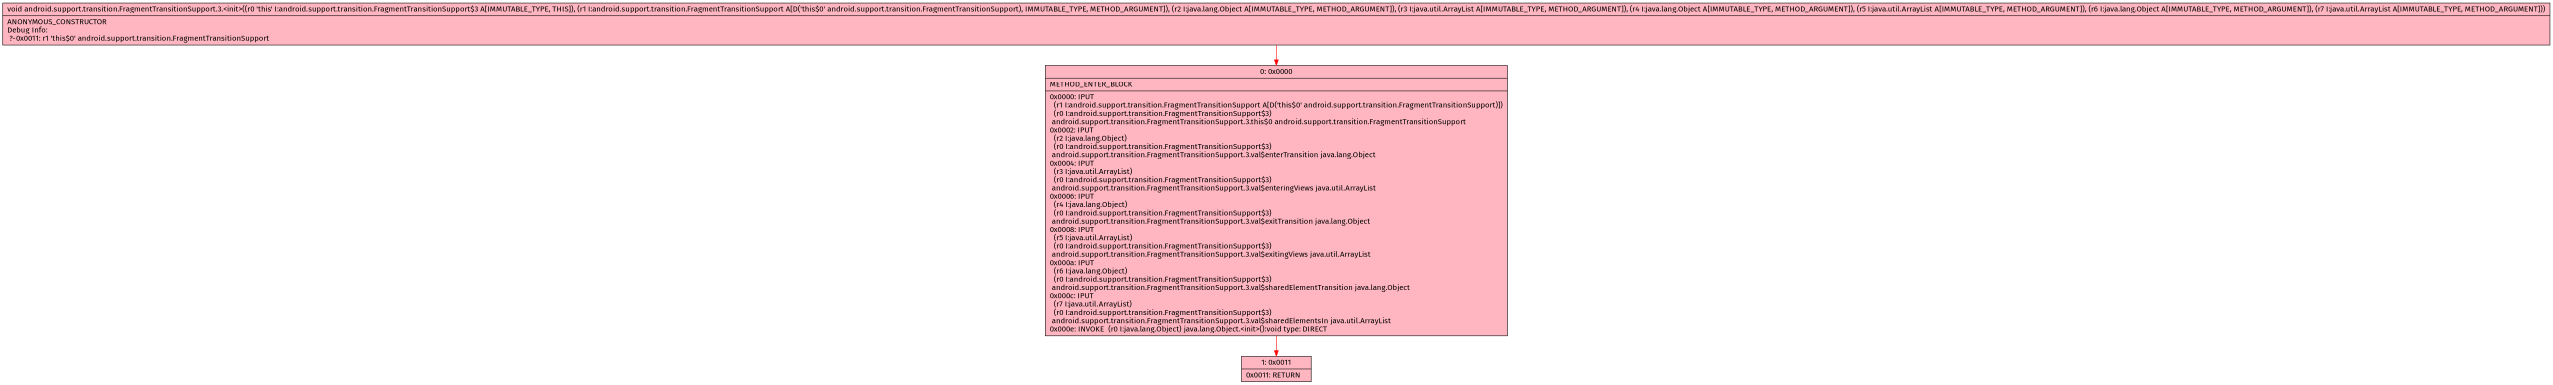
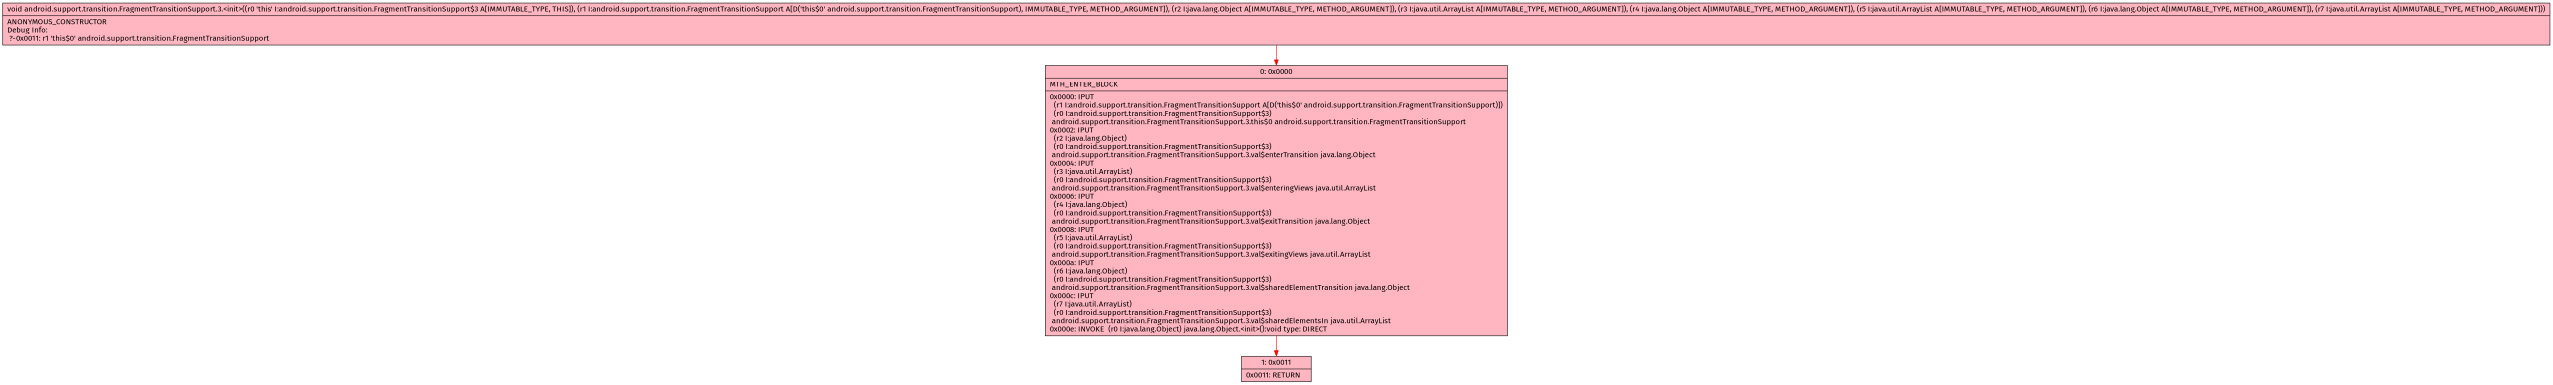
  digraph {
    fontname="Fira Sans"
    node [shape=record style=filled fillcolor=lightpink fontname="Fira Sans"]
    edge [color=red style=solid fontname="Fira Sans"]
-   n1 [label="{0\:\ 0x0000|METHOD_ENTER_BLOCK\l|0x0000: IPUT  \l  (r1 I:android.support.transition.FragmentTransitionSupport A[D('this$0' android.support.transition.FragmentTransitionSupport)])\l  (r0 I:android.support.transition.FragmentTransitionSupport$3)\l android.support.transition.FragmentTransitionSupport.3.this$0 android.support.transition.FragmentTransitionSupport \l0x0002: IPUT  \l  (r2 I:java.lang.Object)\l  (r0 I:android.support.transition.FragmentTransitionSupport$3)\l android.support.transition.FragmentTransitionSupport.3.val$enterTransition java.lang.Object \l0x0004: IPUT  \l  (r3 I:java.util.ArrayList)\l  (r0 I:android.support.transition.FragmentTransitionSupport$3)\l android.support.transition.FragmentTransitionSupport.3.val$enteringViews java.util.ArrayList \l0x0006: IPUT  \l  (r4 I:java.lang.Object)\l  (r0 I:android.support.transition.FragmentTransitionSupport$3)\l android.support.transition.FragmentTransitionSupport.3.val$exitTransition java.lang.Object \l0x0008: IPUT  \l  (r5 I:java.util.ArrayList)\l  (r0 I:android.support.transition.FragmentTransitionSupport$3)\l android.support.transition.FragmentTransitionSupport.3.val$exitingViews java.util.ArrayList \l0x000a: IPUT  \l  (r6 I:java.lang.Object)\l  (r0 I:android.support.transition.FragmentTransitionSupport$3)\l android.support.transition.FragmentTransitionSupport.3.val$sharedElementTransition java.lang.Object \l0x000c: IPUT  \l  (r7 I:java.util.ArrayList)\l  (r0 I:android.support.transition.FragmentTransitionSupport$3)\l android.support.transition.FragmentTransitionSupport.3.val$sharedElementsIn java.util.ArrayList \l0x000e: INVOKE  (r0 I:java.lang.Object) java.lang.Object.\<init\>():void type: DIRECT \l}"]
+   n1 [label="{0\:\ 0x0000|MTH_ENTER_BLOCK\l|0x0000: IPUT  \l  (r1 I:android.support.transition.FragmentTransitionSupport A[D('this$0' android.support.transition.FragmentTransitionSupport)])\l  (r0 I:android.support.transition.FragmentTransitionSupport$3)\l android.support.transition.FragmentTransitionSupport.3.this$0 android.support.transition.FragmentTransitionSupport \l0x0002: IPUT  \l  (r2 I:java.lang.Object)\l  (r0 I:android.support.transition.FragmentTransitionSupport$3)\l android.support.transition.FragmentTransitionSupport.3.val$enterTransition java.lang.Object \l0x0004: IPUT  \l  (r3 I:java.util.ArrayList)\l  (r0 I:android.support.transition.FragmentTransitionSupport$3)\l android.support.transition.FragmentTransitionSupport.3.val$enteringViews java.util.ArrayList \l0x0006: IPUT  \l  (r4 I:java.lang.Object)\l  (r0 I:android.support.transition.FragmentTransitionSupport$3)\l android.support.transition.FragmentTransitionSupport.3.val$exitTransition java.lang.Object \l0x0008: IPUT  \l  (r5 I:java.util.ArrayList)\l  (r0 I:android.support.transition.FragmentTransitionSupport$3)\l android.support.transition.FragmentTransitionSupport.3.val$exitingViews java.util.ArrayList \l0x000a: IPUT  \l  (r6 I:java.lang.Object)\l  (r0 I:android.support.transition.FragmentTransitionSupport$3)\l android.support.transition.FragmentTransitionSupport.3.val$sharedElementTransition java.lang.Object \l0x000c: IPUT  \l  (r7 I:java.util.ArrayList)\l  (r0 I:android.support.transition.FragmentTransitionSupport$3)\l android.support.transition.FragmentTransitionSupport.3.val$sharedElementsIn java.util.ArrayList \l0x000e: INVOKE  (r0 I:java.lang.Object) java.lang.Object.\<init\>():void type: DIRECT \l}"]
    n2 [label="{1\:\ 0x0011|0x0011: RETURN   \l}"]
    n3 [label="{void android.support.transition.FragmentTransitionSupport.3.\<init\>((r0 'this' I:android.support.transition.FragmentTransitionSupport$3 A[IMMUTABLE_TYPE, THIS]), (r1 I:android.support.transition.FragmentTransitionSupport A[D('this$0' android.support.transition.FragmentTransitionSupport), IMMUTABLE_TYPE, METHOD_ARGUMENT]), (r2 I:java.lang.Object A[IMMUTABLE_TYPE, METHOD_ARGUMENT]), (r3 I:java.util.ArrayList A[IMMUTABLE_TYPE, METHOD_ARGUMENT]), (r4 I:java.lang.Object A[IMMUTABLE_TYPE, METHOD_ARGUMENT]), (r5 I:java.util.ArrayList A[IMMUTABLE_TYPE, METHOD_ARGUMENT]), (r6 I:java.lang.Object A[IMMUTABLE_TYPE, METHOD_ARGUMENT]), (r7 I:java.util.ArrayList A[IMMUTABLE_TYPE, METHOD_ARGUMENT]))  | ANONYMOUS_CONSTRUCTOR\lDebug Info:\l  ?\-0x0011: r1 'this$0' android.support.transition.FragmentTransitionSupport\l}"]
    n1 -> n2
    n3 -> n1
  }
